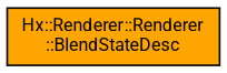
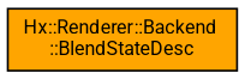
  digraph {
    rankdir=TB
    fontname=Roboto
-   n1 [color=black fillcolor=orange fontname=Roboto fontsize=10 height=0.2 label="Hx::Renderer::Renderer\l::BlendStateDesc" shape=record style=filled width=0.4]
+   n1 [color=black fillcolor=orange fontname=Roboto fontsize=10 height=0.2 label="Hx::Renderer::Backend\l::BlendStateDesc" shape=record style=filled width=0.4]
  }
